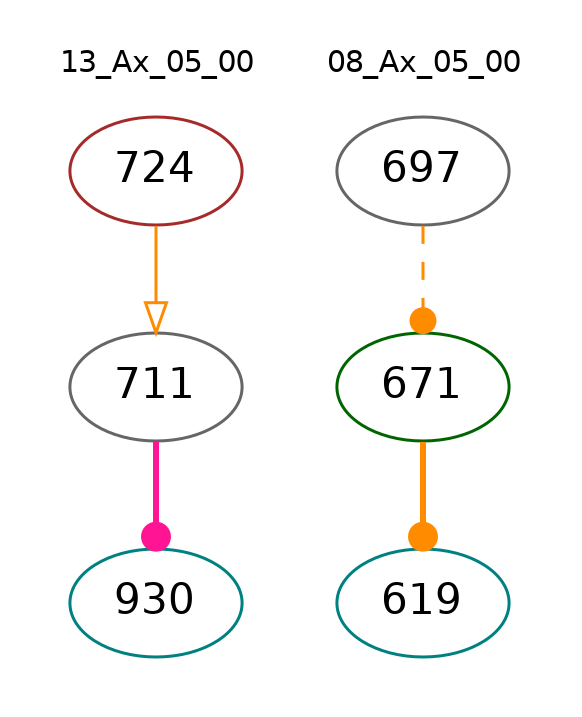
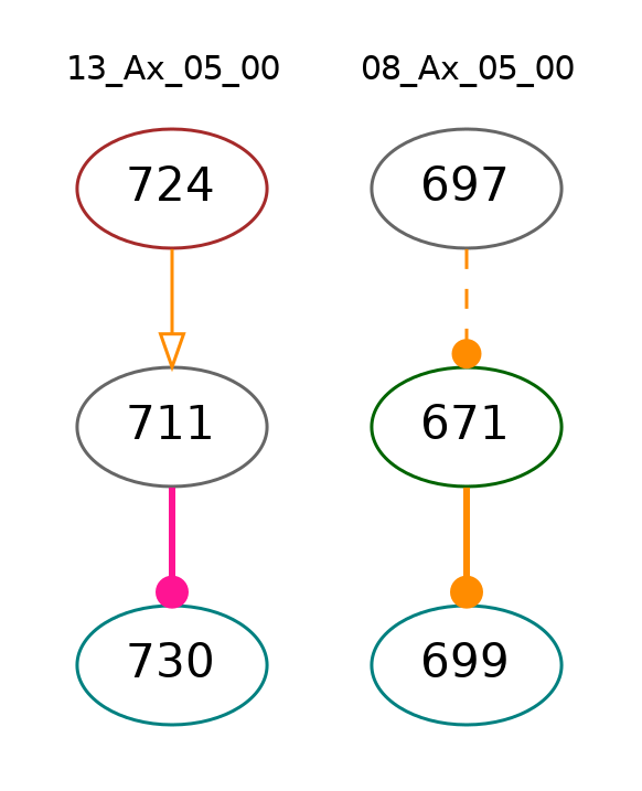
  digraph {
    fontname="DejaVu Sans"
    node [color=gray40 fontname="DejaVu Sans"]
    edge [arrowhead=dot color=darkorange fontname="DejaVu Sans" style=bold]
    n1 [color=brown label=724]
    n2 [label=711]
-   n3 [color=teal label=930]
+   n3 [color=teal label=730]
    n4 [label=697]
    n5 [color=darkgreen label=671]
-   n6 [color=teal label=619]
+   n6 [color=teal label=699]
    subgraph cluster_1 {
      color=white
      fontsize=10
      label="13_Ax_05_00"
      n1
      n2
      n3
    }
    subgraph cluster_2 {
      color=white
      fontsize=10
      label="08_Ax_05_00"
      n4
      n5
      n6
    }
    n1 -> n2 [arrowhead=onormal style=solid]
    n2 -> n3 [color=deeppink]
    n4 -> n5 [style=dashed]
    n5 -> n6
  }
